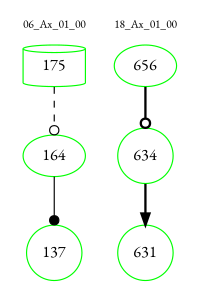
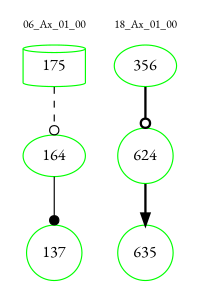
  digraph {
    fontname="EB Garamond"
    node [color=green fontname="EB Garamond" shape=circle]
    edge [arrowhead=odot color=black fontname="EB Garamond" style=bold]
    n1 [label=175 shape=cylinder]
    n2 [label=164 shape=ellipse]
    n3 [label=137]
-   n4 [label=656 shape=ellipse]
-   n5 [label=634]
-   n6 [label=631]
+   n4 [label=356 shape=ellipse]
+   n5 [label=624]
+   n6 [label=635]
    subgraph cluster_1 {
      color=white
      fontsize=10
      label="06_Ax_01_00"
      n1
      n2
      n3
    }
    subgraph cluster_2 {
      color=white
      fontsize=10
      label="18_Ax_01_00"
      n4
      n5
      n6
    }
    n1 -> n2 [style=dashed]
    n2 -> n3 [arrowhead=dot style=solid]
    n4 -> n5
    n5 -> n6 [arrowhead=normal]
  }
